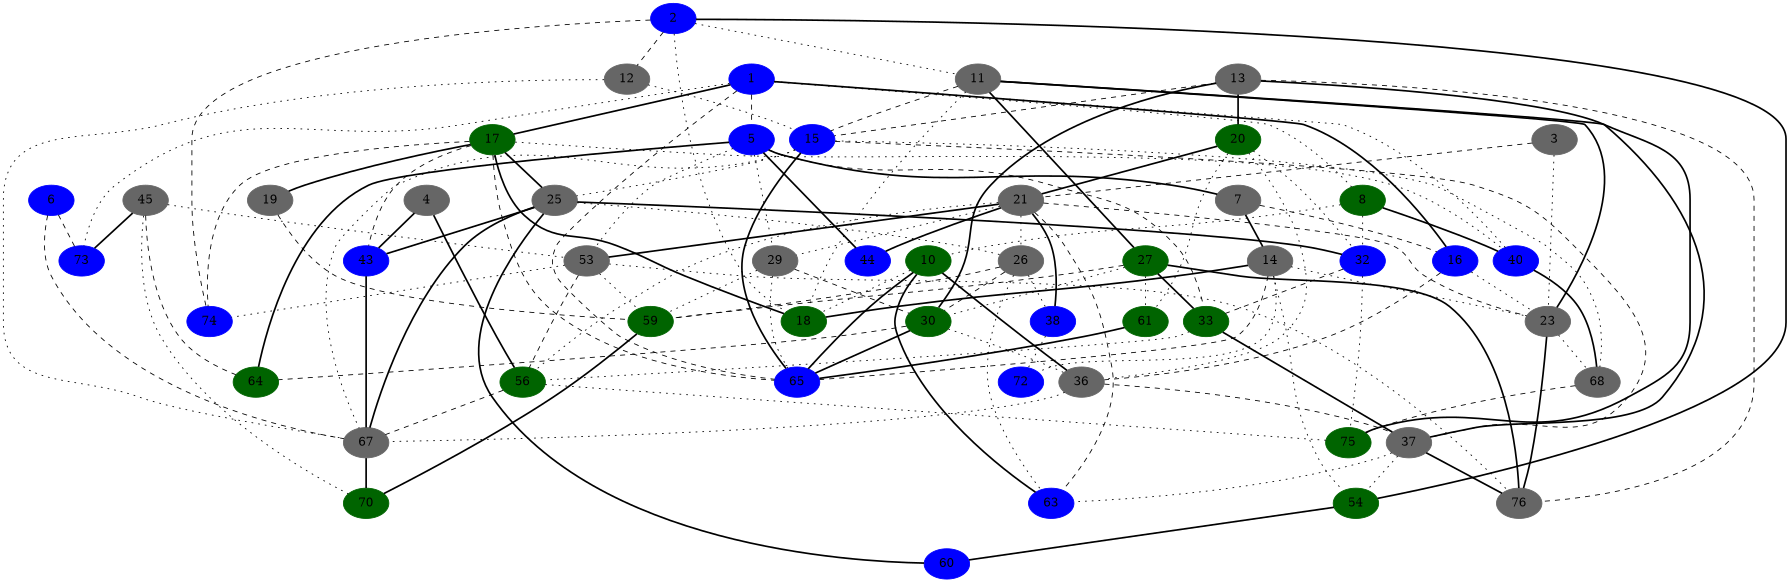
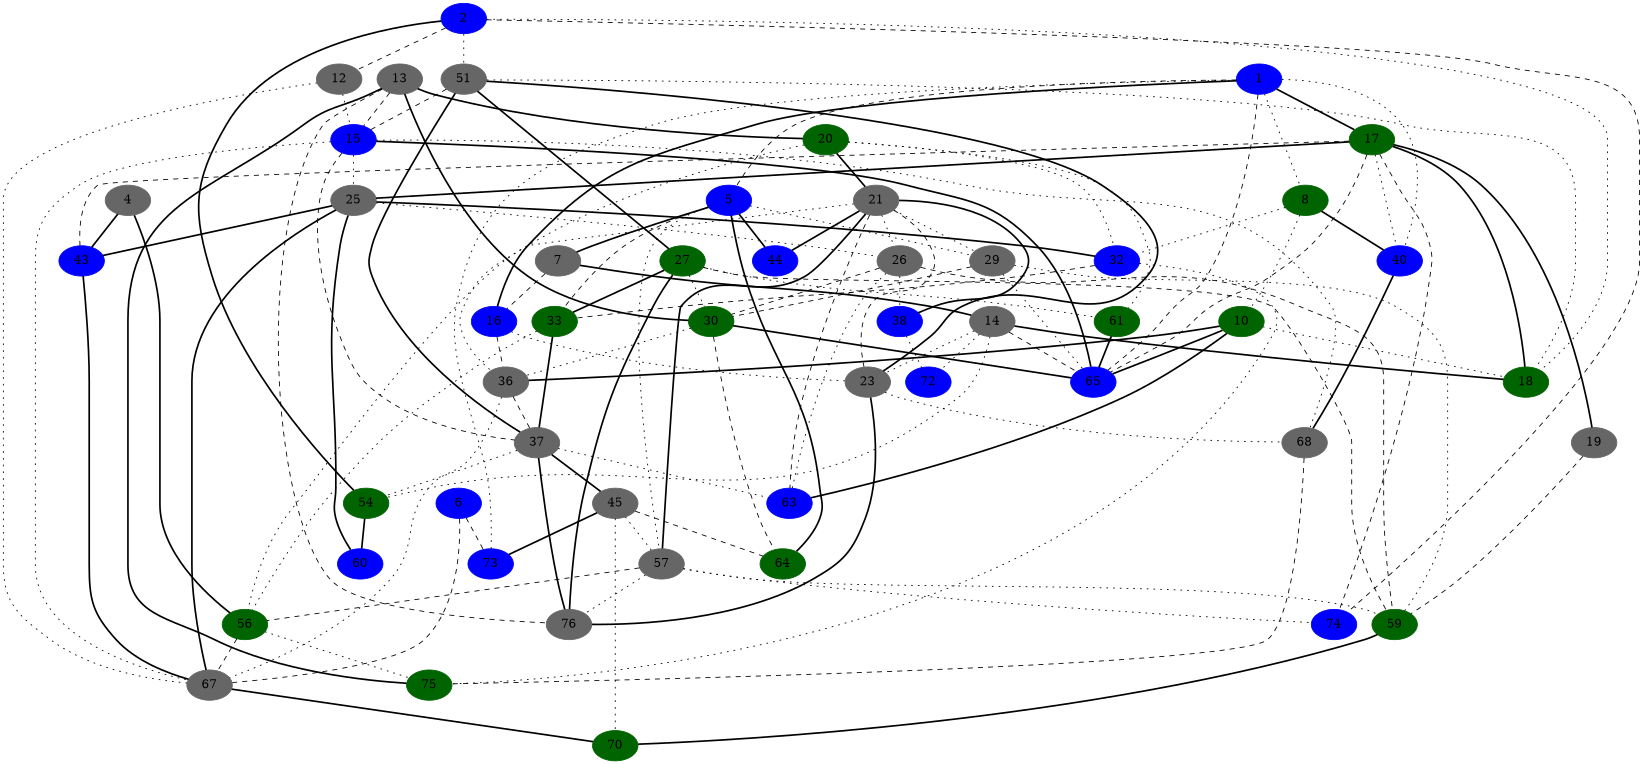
  graph {
    node [color=gray40 style=filled]
    edge [style=dotted]
    1 [color=blue super="+9"]
    5 [color=blue super="+78"]
    8 [color=darkgreen]
    16 [color=blue super="+50"]
    17 [color=darkgreen super="+22"]
    40 [color=blue super="+82"]
    65 [color=blue super="+71"]
    73 [color=blue]
    7
    29 [super="+52"]
    33 [color=darkgreen super="+62"]
    44 [color=blue]
-   53 [super="+58"]
+   53 [super="+58" label=57]
    64 [color=darkgreen]
    10 [color=darkgreen super="+47"]
    32 [color=blue super="+39"]
    23 [super="+31"]
    36 [super="+77"]
    18 [color=darkgreen]
    74 [color=blue]
    43 [color=blue super="+51"]
    25 [super="+46"]
    19
    68
    2 [color=blue super="+66"]
-   11 [super="+24"]
+   11 [super="+24" label=51]
    12
    54 [color=darkgreen]
    15 [color=blue super="+28"]
    27 [color=darkgreen super="+48"]
    37 [super="+55"]
    67 [super="+69"]
    60 [color=blue]
    21 [super="+42"]
    56 [color=darkgreen super="+79"]
    63 [color=blue]
    26 [super="+41"]
    38 [color=blue]
-   3
    76
    4
    75 [color=darkgreen]
    70 [color=darkgreen]
    14 [super="+35"]
    30 [color=darkgreen super="+34"]
    59 [color=darkgreen super="+80"]
    6 [color=blue]
    72 [color=blue]
    61 [color=darkgreen]
    45 [super="+81"]
    13 [super="+57"]
    20 [color=darkgreen super="+49"]
    1 -- 5 [style=dashed]
    1 -- 8
    1 -- 16 [style=bold]
    1 -- 17 [style=bold]
    1 -- 40
    1 -- 65 [style=dashed]
    1 -- 73
    5 -- 7 [style=bold]
    5 -- 29
    5 -- 33 [style=dashed]
    5 -- 44 [style=bold]
    5 -- 53
    5 -- 64 [style=bold weight=2]
    8 -- 40 [style=bold]
    8 -- 10
    8 -- 32
    16 -- 23
    16 -- 36 [style=dashed]
    17 -- 40
    17 -- 65 [style=dashed]
    17 -- 18 [style=bold]
    17 -- 74 [style=dashed]
    17 -- 43 [style=dashed]
    17 -- 25 [style=bold]
    17 -- 19 [style=bold]
    40 -- 68 [style=bold]
    7 -- 16 [style=dashed]
    7 -- 14 [style=bold]
    29 -- 65
    29 -- 30 [style=dashed]
    29 -- 59 [weight=2]
    33 -- 37 [style=bold]
    33 -- 56
    53 -- 74
    53 -- 56 [style=dashed]
    53 -- 76
    53 -- 59
    10 -- 65 [style=bold]
    10 -- 36 [style=bold]
    10 -- 18
    10 -- 63 [style=bold]
    32 -- 33 [style=dashed]
    32 -- 75
    23 -- 68
    23 -- 76 [style=bold]
    36 -- 37 [style=dashed]
    36 -- 67
    43 -- 67 [style=bold]
    25 -- 32 [style=bold]
    25 -- 43 [style=bold]
    25 -- 67 [style=bold]
    25 -- 60 [style=bold]
    25 -- 26
    19 -- 59 [style=dashed]
    68 -- 75 [style=dashed]
    2 -- 18
    2 -- 74 [style=dashed]
    2 -- 11
    2 -- 12 [style=dashed]
    2 -- 54 [style=bold]
    11 -- 23 [style=bold]
    11 -- 18
    11 -- 15 [style=dashed]
    11 -- 27 [style=bold]
    11 -- 37 [style=bold]
    12 -- 15
    12 -- 67
    54 -- 60 [style=bold]
    15 -- 65 [style=bold]
    15 -- 25
    15 -- 68
    15 -- 37 [style=dashed]
    15 -- 67
    27 -- 33 [style=bold]
    27 -- 76 [style=bold]
    27 -- 30
    27 -- 59 [style=dashed]
    27 -- 61
    37 -- 54
    37 -- 63
    37 -- 76 [style=bold]
+   37 -- 45 [style=bold]
    67 -- 70 [style=bold]
    21 -- 29 [weight=2]
    21 -- 44 [style=bold]
    21 -- 53 [style=bold]
    21 -- 23 [style=dashed]
    21 -- 56
    21 -- 63 [style=dashed]
    21 -- 26
    21 -- 38 [style=bold]
    56 -- 67 [style=dashed]
    56 -- 75
    26 -- 63
    26 -- 38
    26 -- 30 [style=dashed]
    26 -- 59 [style=dashed]
    38 -- 72
-   3 -- 23
-   3 -- 21 [style=dashed]
    4 -- 43 [style=bold]
    4 -- 56 [style=bold]
    14 -- 65 [style=dashed]
    14 -- 23
    14 -- 18 [style=bold]
    14 -- 54
    14 -- 72
    30 -- 65 [style=bold]
    30 -- 64 [style=dashed]
    30 -- 36
    59 -- 70 [style=bold]
    6 -- 73 [style=dashed]
    6 -- 67 [style=dashed]
    61 -- 65 [style=bold]
    45 -- 73 [style=bold]
    45 -- 53 [weight=2]
    45 -- 64 [style=dashed]
    45 -- 70
    13 -- 15 [style=dashed]
    13 -- 76 [style=dashed]
    13 -- 75 [style=bold]
    13 -- 30 [style=bold]
    13 -- 20 [style=bold weight=2]
    20 -- 32
    20 -- 36
    20 -- 21 [style=bold]
    20 -- 61
  }
